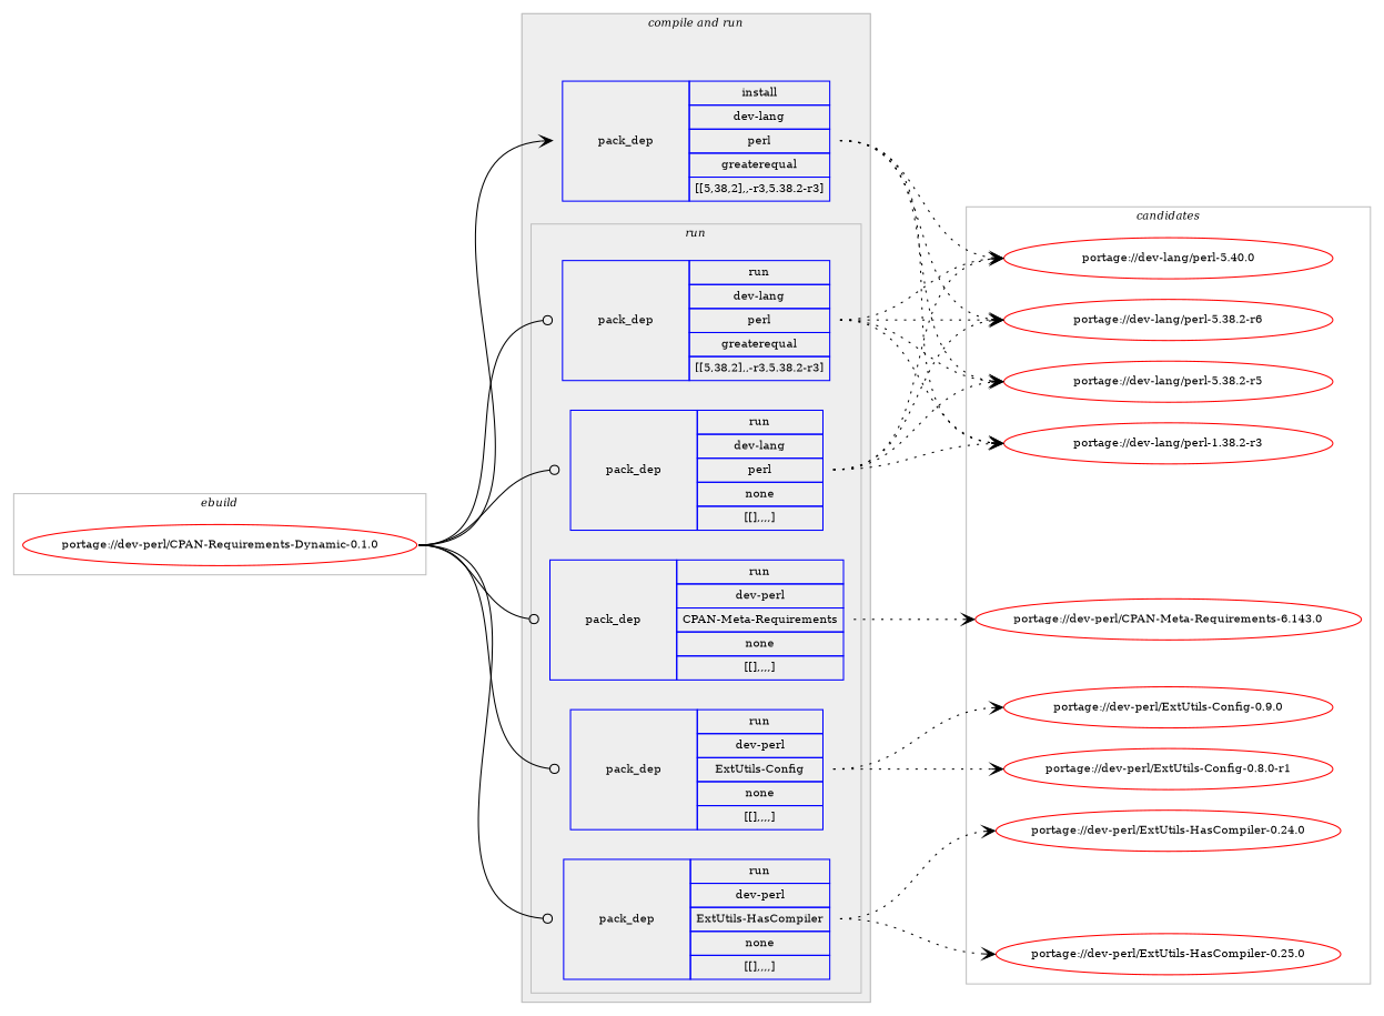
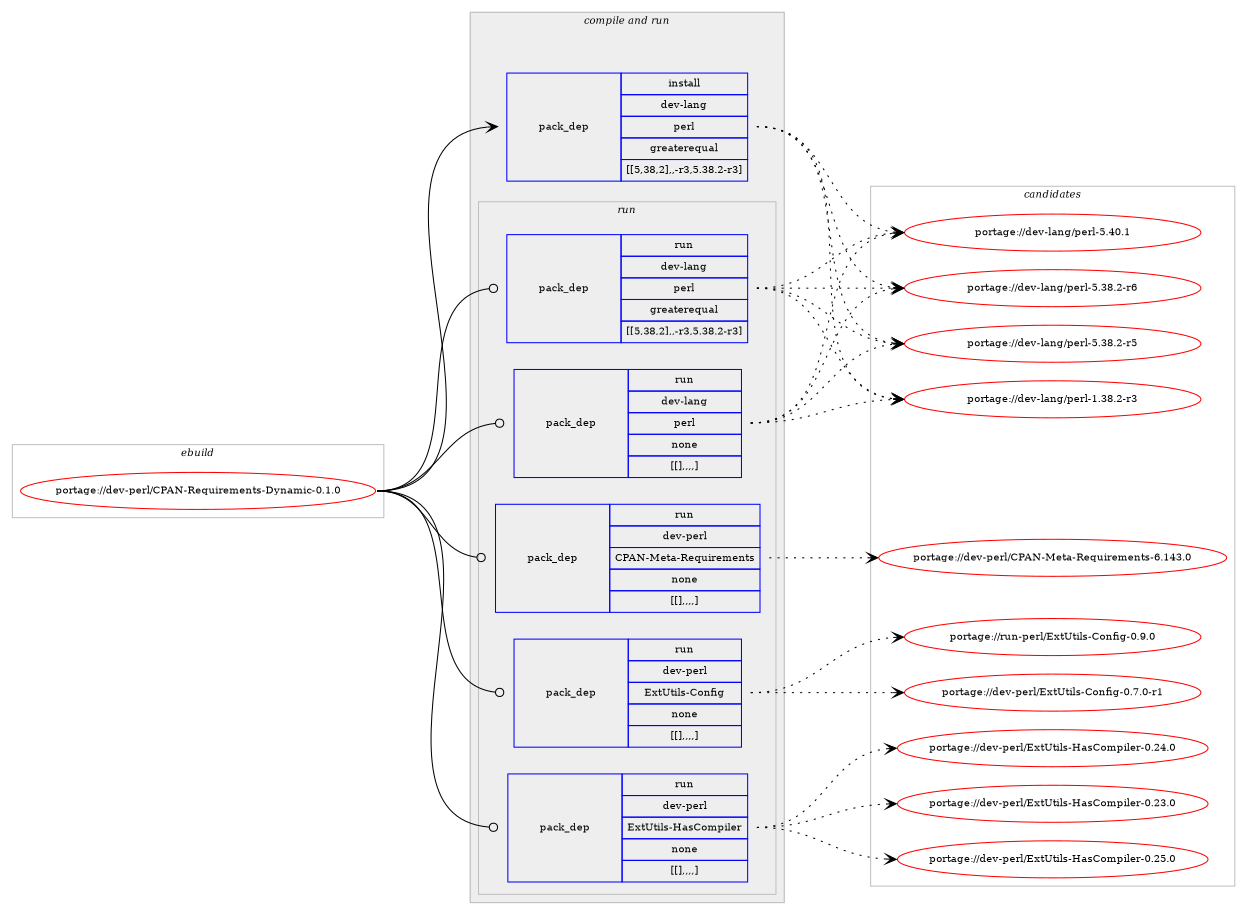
  digraph {
    compound=true
    concentrate=true
    fontname="DejaVu Serif"
    fontsize=10
    newrank=true
    rankdir=LR
    ranksep=1.5
    node [color=red fontname="DejaVu Serif" fontsize=10]
    edge [arrowhead=vee fontname="DejaVu Serif" headport=w style=dotted tailport=e weight=100]
    n1 [label="portage://dev-perl/CPAN-Requirements-Dynamic-0.1.0" width=4]
    n2 [color=blue label=<<TABLE BORDER="0" CELLBORDER="1" CELLSPACING="0" CELLPADDING="4" WIDTH="220"><TR><TD ROWSPAN="6" CELLPADDING="30">pack_dep</TD></TR><TR><TD WIDTH="110">install</TD></TR><TR><TD>dev-lang</TD></TR><TR><TD>perl</TD></TR><TR><TD>greaterequal</TD></TR><TR><TD>[[5,38,2],,-r3,5.38.2-r3]</TD></TR></TABLE>> shape=none]
    n3 [color=blue label=<<TABLE BORDER="0" CELLBORDER="1" CELLSPACING="0" CELLPADDING="4" WIDTH="220"><TR><TD ROWSPAN="6" CELLPADDING="30">pack_dep</TD></TR><TR><TD WIDTH="110">run</TD></TR><TR><TD>dev-lang</TD></TR><TR><TD>perl</TD></TR><TR><TD>greaterequal</TD></TR><TR><TD>[[5,38,2],,-r3,5.38.2-r3]</TD></TR></TABLE>> shape=none]
    n4 [color=blue label=<<TABLE BORDER="0" CELLBORDER="1" CELLSPACING="0" CELLPADDING="4" WIDTH="220"><TR><TD ROWSPAN="6" CELLPADDING="30">pack_dep</TD></TR><TR><TD WIDTH="110">run</TD></TR><TR><TD>dev-lang</TD></TR><TR><TD>perl</TD></TR><TR><TD>none</TD></TR><TR><TD>[[],,,,]</TD></TR></TABLE>> shape=none]
    n5 [color=blue label=<<TABLE BORDER="0" CELLBORDER="1" CELLSPACING="0" CELLPADDING="4" WIDTH="220"><TR><TD ROWSPAN="6" CELLPADDING="30">pack_dep</TD></TR><TR><TD WIDTH="110">run</TD></TR><TR><TD>dev-perl</TD></TR><TR><TD>CPAN-Meta-Requirements</TD></TR><TR><TD>none</TD></TR><TR><TD>[[],,,,]</TD></TR></TABLE>> shape=none]
    n6 [color=blue label=<<TABLE BORDER="0" CELLBORDER="1" CELLSPACING="0" CELLPADDING="4" WIDTH="220"><TR><TD ROWSPAN="6" CELLPADDING="30">pack_dep</TD></TR><TR><TD WIDTH="110">run</TD></TR><TR><TD>dev-perl</TD></TR><TR><TD>ExtUtils-Config</TD></TR><TR><TD>none</TD></TR><TR><TD>[[],,,,]</TD></TR></TABLE>> shape=none]
    n7 [color=blue label=<<TABLE BORDER="0" CELLBORDER="1" CELLSPACING="0" CELLPADDING="4" WIDTH="220"><TR><TD ROWSPAN="6" CELLPADDING="30">pack_dep</TD></TR><TR><TD WIDTH="110">run</TD></TR><TR><TD>dev-perl</TD></TR><TR><TD>ExtUtils-HasCompiler</TD></TR><TR><TD>none</TD></TR><TR><TD>[[],,,,]</TD></TR></TABLE>> shape=none]
-   n8 [label="portage://dev-lang/perl-5.40.0" width=4]
+   n8 [label="portage://dev-lang/perl-5.40.1" width=4]
    n9 [label="portage://dev-lang/perl-5.38.2-r6" width=4]
    n10 [label="portage://dev-lang/perl-5.38.2-r5" width=4]
    n11 [label="portage://dev-lang/perl-1.38.2-r3" width=4]
    n12 [label="portage://dev-perl/CPAN-Meta-Requirements-6.143.0" width=4]
-   n13 [label="portage://dev-perl/ExtUtils-Config-0.9.0" width=4]
-   n14 [label="portage://dev-perl/ExtUtils-Config-0.8.0-r1" width=4]
+   n13 [label="portage://run-perl/ExtUtils-Config-0.9.0" width=4]
+   n14 [label="portage://dev-perl/ExtUtils-Config-0.7.0-r1" width=4]
    n15 [label="portage://dev-perl/ExtUtils-HasCompiler-0.25.0" width=4]
    n16 [label="portage://dev-perl/ExtUtils-HasCompiler-0.24.0" width=4]
+   n17 [label="portage://dev-perl/ExtUtils-HasCompiler-0.23.0" width=4]
    subgraph cluster_1 {
      color=gray
      label=<<i>ebuild</i>>
      n1
    }
    subgraph cluster_2 {
      color=gray
      label=<<i>dependencies</i>>
      subgraph cluster_3 {
        color=gray
        fillcolor="#eeeeee"
        label=<<i>compile</i>>
        style=filled
        subgraph sub_4 {
          color=gray
          fillcolor="#eeeeee"
          label=<<i>compile</i>>
          style=filled
          n2
        }
      }
      subgraph cluster_5 {
        color=gray
        fillcolor="#eeeeee"
        label=<<i>compile and run</i>>
        style=filled
      }
      subgraph cluster_6 {
        color=gray
        fillcolor="#eeeeee"
        label=<<i>run</i>>
        style=filled
        subgraph sub_7 {
          color=gray
          fillcolor="#eeeeee"
          label=<<i>run</i>>
          style=filled
          n3
        }
        subgraph sub_8 {
          color=gray
          fillcolor="#eeeeee"
          label=<<i>run</i>>
          style=filled
          n4
        }
        subgraph sub_9 {
          color=gray
          fillcolor="#eeeeee"
          label=<<i>run</i>>
          style=filled
          n5
        }
        subgraph sub_10 {
          color=gray
          fillcolor="#eeeeee"
          label=<<i>run</i>>
          style=filled
          n6
        }
        subgraph sub_11 {
          color=gray
          fillcolor="#eeeeee"
          label=<<i>run</i>>
          style=filled
          n7
        }
      }
    }
    subgraph cluster_12 {
      color=gray
      label=<<i>candidates</i>>
      rank=same
      subgraph sub_13 {
        color=black
        label=<<i>candidates</i>>
        nodesep=1
        rank=same
        n8
        n9
        n10
        n11
      }
      subgraph sub_14 {
        color=black
        label=<<i>candidates</i>>
        nodesep=1
        rank=same
        n8
        n9
        n10
        n11
      }
      subgraph sub_15 {
        color=black
        label=<<i>candidates</i>>
        nodesep=1
        rank=same
        n8
        n9
        n10
        n11
      }
      subgraph sub_16 {
        color=black
        label=<<i>candidates</i>>
        nodesep=1
        rank=same
        n12
      }
      subgraph sub_17 {
        color=black
        label=<<i>candidates</i>>
        nodesep=1
        rank=same
        n13
        n14
      }
      subgraph sub_18 {
        color=black
        label=<<i>candidates</i>>
        nodesep=1
        rank=same
        n15
        n16
+       n17
      }
    }
    n1 -> n2 [style=solid weight=20]
    n1 -> n3 [arrowhead=odot style=solid weight=20]
    n1 -> n4 [arrowhead=odot style=solid weight=20]
    n1 -> n5 [arrowhead=odot style=solid weight=20]
    n1 -> n6 [arrowhead=odot style=solid weight=20]
    n1 -> n7 [arrowhead=odot style=solid weight=20]
    n2 -> n8
    n2 -> n9
    n2 -> n10
    n2 -> n11
    n3 -> n8
    n3 -> n9
    n3 -> n10
    n3 -> n11
    n4 -> n8
    n4 -> n9
    n4 -> n10
    n4 -> n11
    n5 -> n12
    n6 -> n13
    n6 -> n14
    n7 -> n15
    n7 -> n16
+   n7 -> n17
  }
